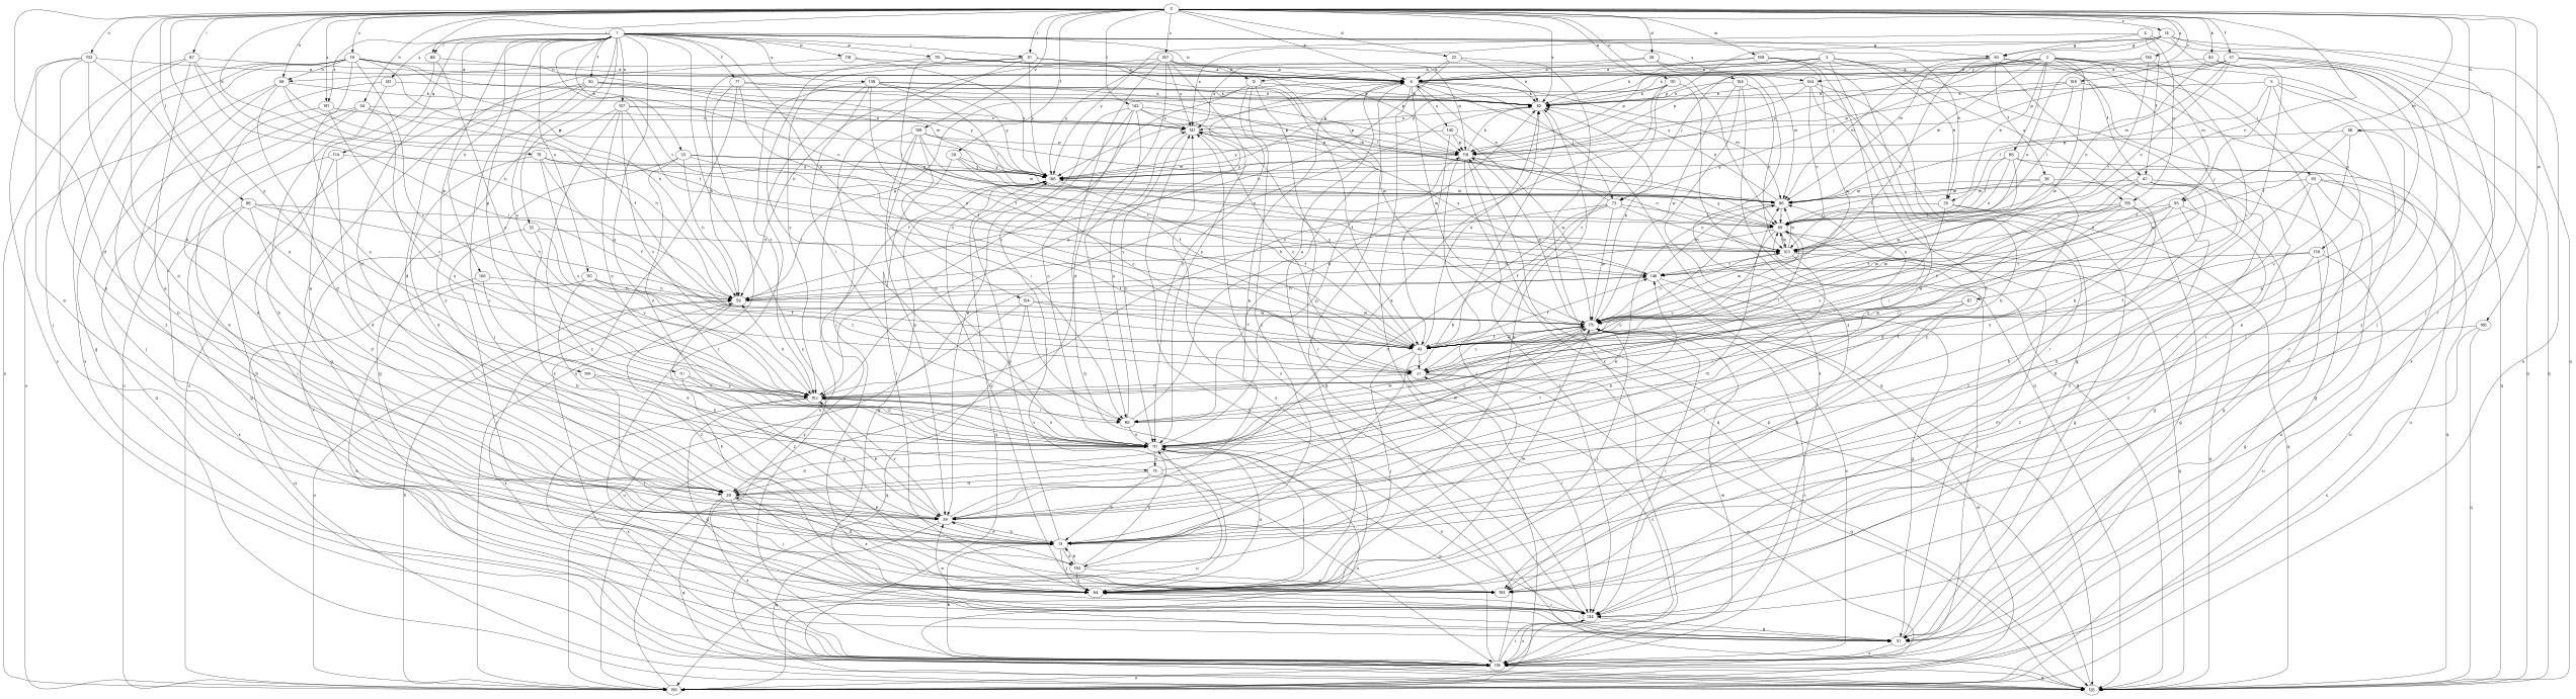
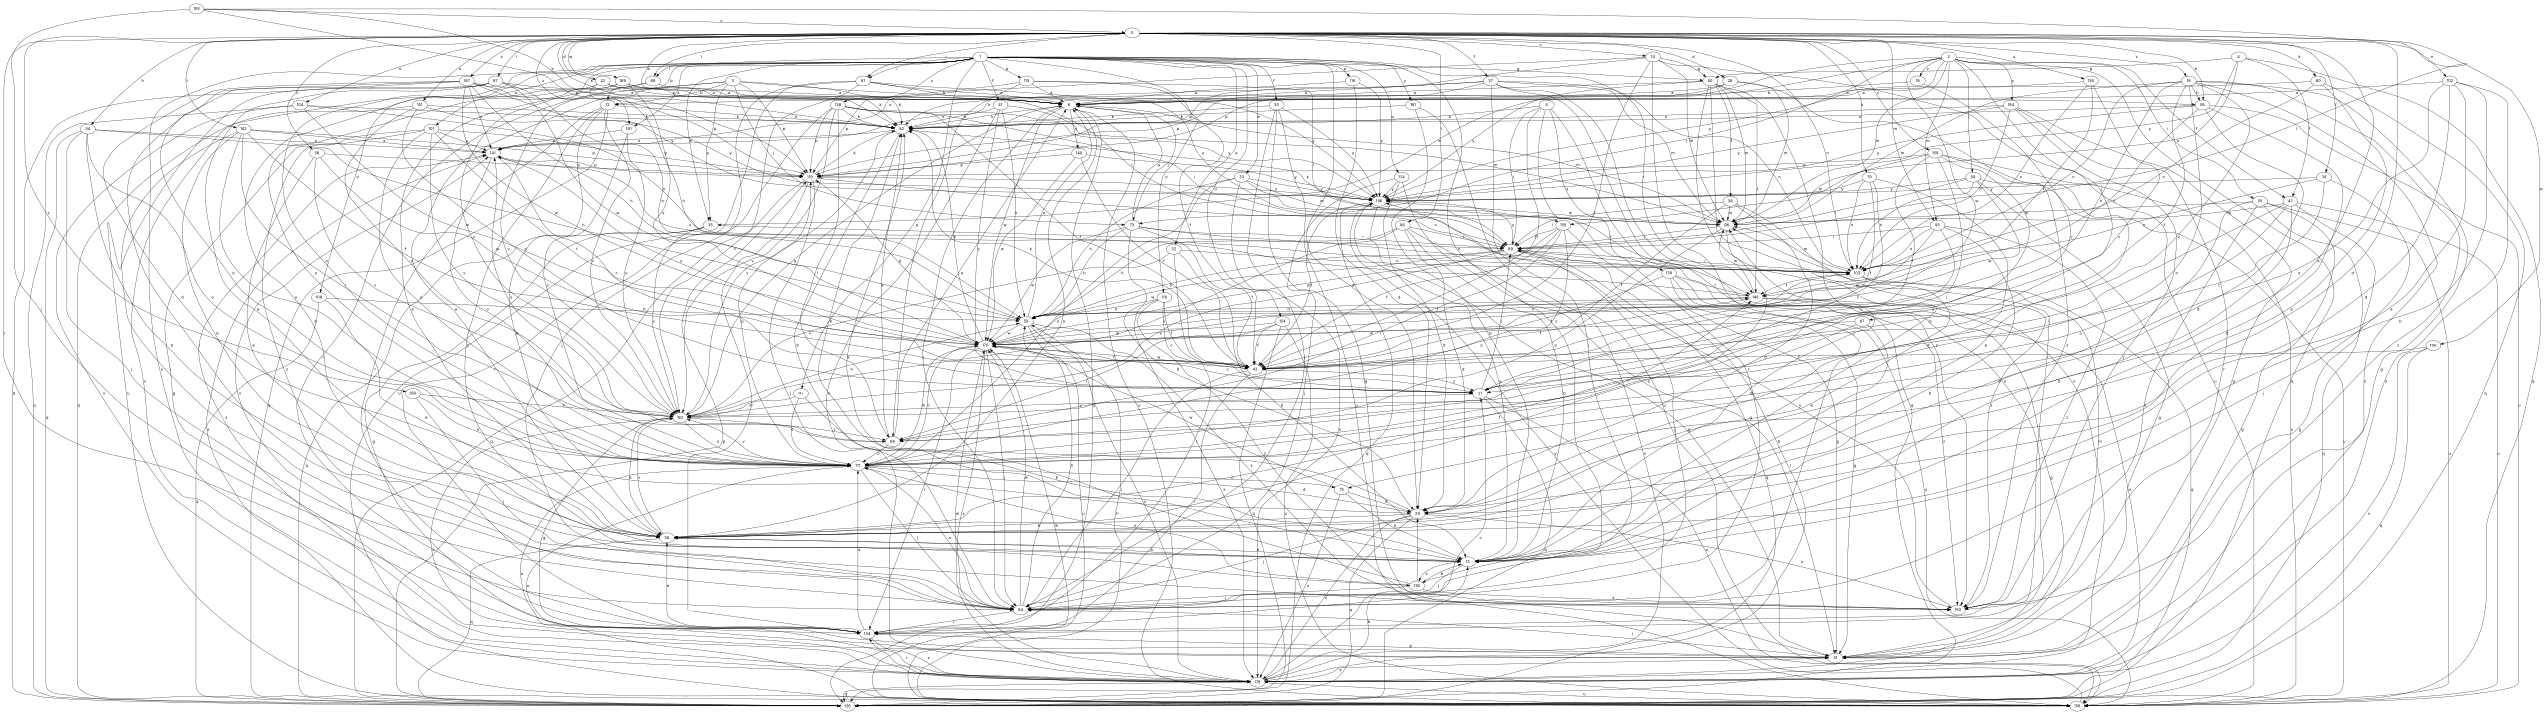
  strict digraph {
    fontname=Inter
    node [fontname=Inter]
    edge [fontname=Inter]
    0
    6
    14
    18
    22
    28
    29
    37
    39
    54
    56
    58
    61
    75
    79
    80
    82
    86
    87
    88
    95
    n22 [label=702]
    103
    104
    134
    136
    142
    151
    158
    159
    166
    169
    187
    189
    191
    73
    96
    126
    170
    n40 [label=94]
    140
    156
    50
    119
    43
    141
    111
    178
    21
    51
    59
    193
    36
    38
    89
    186
    13
    162
    148
    66
    1
    12
    32
    33
    35
    n66 [label=30]
-   41 [label=71]
+   41
    106
    107
    110
    115
    116
    117
    124
    138
    154
    181
    184
    192
    2
+   19
    42
    65
    67
    68
    3
    155
    4
    5
    139
    0 -> 6 [label=a]
    0 -> 14 [label=c]
    0 -> 18 [label=c]
    0 -> 22 [label=d]
    0 -> 28 [label=d]
    0 -> 29 [label=d]
    0 -> 37 [label=f]
    0 -> 39 [label=f]
    0 -> 54 [label=h]
    0 -> 56 [label=h]
    0 -> 58 [label=h]
    0 -> 61 [label=i]
    0 -> 75 [label=k]
    0 -> 79 [label=k]
    0 -> 80 [label=k]
    0 -> 82 [label=k]
    0 -> 86 [label=l]
    0 -> 87 [label=l]
    0 -> 88 [label=l]
    0 -> 95 [label=m]
    0 -> n22 [label=n]
    0 -> 103 [label=n]
    0 -> 104 [label=o]
    0 -> 134 [label=r]
    0 -> 136 [label=s]
    0 -> 142 [label=t]
    0 -> 151 [label=u]
-   0 -> 158 [label=v]
+   158 -> 0 [label=v]
    0 -> 159 [label=v]
    0 -> 166 [label=w]
    0 -> 169 [label=w]
    0 -> 187 [label=z]
    0 -> 189 [label=z]
    0 -> 191 [label=z]
    6 -> 82 [label=k]
    6 -> 73 [label=j]
    6 -> 96 [label=m]
    6 -> 126 [label=q]
    6 -> 170 [label=w]
    6 -> n40 [label=j]
    6 -> 140 [label=s]
    6 -> 156 [label=u]
    14 -> 96 [label=m]
    14 -> n40 [label=j]
    14 -> 156 [label=u]
    14 -> 50 [label=g]
    14 -> 119 [label=p]
    14 -> 43 [label=f]
    14 -> 141 [label=s]
    18 -> 58 [label=h]
    18 -> 103 [label=n]
    18 -> 96 [label=m]
    18 -> 43 [label=f]
    18 -> 111 [label=o]
    18 -> 178 [label=x]
    18 -> 21 [label=c]
    18 -> 51 [label=g]
    18 -> 59 [label=h]
    18 -> 193 [label=z]
    22 -> 6 [label=a]
    22 -> 82 [label=k]
    22 -> 178 [label=x]
    22 -> 59 [label=h]
    28 -> 6 [label=a]
    28 -> 96 [label=m]
    28 -> 141 [label=s]
    28 -> 193 [label=z]
    29 -> 82 [label=k]
    29 -> 126 [label=q]
    29 -> n40 [label=j]
    29 -> 178 [label=x]
    29 -> 193 [label=z]
    29 -> 36 [label=e]
    37 -> 6 [label=a]
    37 -> 82 [label=k]
    37 -> 103 [label=n]
    37 -> 96 [label=m]
    37 -> n40 [label=j]
    37 -> 119 [label=p]
    37 -> 178 [label=x]
    37 -> 193 [label=z]
    39 -> 103 [label=n]
    39 -> n40 [label=j]
    39 -> 21 [label=c]
    39 -> 186 [label=y]
    54 -> 126 [label=q]
    54 -> n40 [label=j]
    54 -> 141 [label=s]
    54 -> 111 [label=o]
    54 -> 59 [label=h]
    54 -> 13 [label=b]
    56 -> 170 [label=w]
    56 -> 119 [label=p]
    56 -> 36 [label=e]
    56 -> 162 [label=v]
    58 -> 29 [label=d]
    58 -> 82 [label=k]
    58 -> 156 [label=u]
    58 -> 186 [label=y]
    58 -> 13 [label=b]
    58 -> 148 [label=t]
    61 -> 6 [label=a]
    61 -> n40 [label=j]
    61 -> 156 [label=u]
    61 -> 89 [label=l]
    61 -> 186 [label=y]
    61 -> 162 [label=v]
    75 -> 29 [label=d]
    75 -> 170 [label=w]
    75 -> 178 [label=x]
    75 -> 13 [label=b]
    79 -> 29 [label=d]
    79 -> 103 [label=n]
    79 -> 43 [label=f]
    79 -> 186 [label=y]
    79 -> 162 [label=v]
    80 -> 6 [label=a]
    80 -> 103 [label=n]
    80 -> 126 [label=q]
    80 -> 36 [label=e]
    82 -> 141 [label=s]
    82 -> 13 [label=b]
    82 -> 162 [label=v]
    86 -> 29 [label=d]
    86 -> 178 [label=x]
    86 -> 59 [label=h]
    86 -> 89 [label=l]
    86 -> 13 [label=b]
    86 -> 162 [label=v]
    87 -> 6 [label=a]
    87 -> 170 [label=w]
    87 -> n40 [label=j]
    87 -> 156 [label=u]
    87 -> 59 [label=h]
    87 -> 36 [label=e]
    88 -> 6 [label=a]
    88 -> 36 [label=e]
    88 -> 162 [label=v]
    95 -> 103 [label=n]
    95 -> 170 [label=w]
    95 -> 21 [label=c]
    95 -> 193 [label=z]
    95 -> 89 [label=l]
    95 -> 13 [label=b]
    n22 -> 6 [label=a]
    n22 -> 29 [label=d]
    n22 -> 111 [label=o]
    n22 -> 178 [label=x]
    n22 -> 36 [label=e]
    n22 -> 13 [label=b]
    103 -> 96 [label=m]
    103 -> 126 [label=q]
    103 -> 36 [label=e]
    103 -> 89 [label=l]
    103 -> 148 [label=t]
    104 -> 82 [label=k]
    104 -> 103 [label=n]
    104 -> 126 [label=q]
    104 -> 170 [label=w]
    104 -> 178 [label=x]
    134 -> 141 [label=s]
    134 -> 111 [label=o]
    134 -> 178 [label=x]
    134 -> 51 [label=g]
    134 -> 36 [label=e]
    136 -> 6 [label=a]
    136 -> 103 [label=n]
    136 -> 21 [label=c]
    136 -> 148 [label=t]
    142 -> n40 [label=j]
    142 -> 119 [label=p]
    142 -> 43 [label=f]
    142 -> 141 [label=s]
    142 -> 111 [label=o]
    142 -> 36 [label=e]
    142 -> 66 [label=i]
    151 -> 82 [label=k]
    151 -> 126 [label=q]
    151 -> 21 [label=c]
    151 -> 186 [label=y]
    151 -> 162 [label=v]
    158 -> 82 [label=k]
    158 -> n40 [label=j]
    158 -> 119 [label=p]
    158 -> 89 [label=l]
    159 -> 96 [label=m]
    159 -> 156 [label=u]
    159 -> 119 [label=p]
    159 -> 43 [label=f]
    159 -> 111 [label=o]
    159 -> 36 [label=e]
    159 -> 66 [label=i]
    166 -> 126 [label=q]
    166 -> 43 [label=f]
    166 -> 178 [label=x]
    169 -> 6 [label=a]
    169 -> 82 [label=k]
-   169 -> 170 [label=w]
+   169 -> 170 [label=s]
    169 -> 111 [label=o]
    169 -> 13 [label=b]
    187 -> 6 [label=a]
    187 -> 29 [label=d]
    187 -> 126 [label=q]
    187 -> 170 [label=w]
    187 -> 119 [label=p]
    187 -> 141 [label=s]
    187 -> 111 [label=o]
    187 -> 59 [label=h]
    187 -> 186 [label=y]
    189 -> n40 [label=j]
    189 -> 111 [label=o]
    189 -> 162 [label=v]
    191 -> 141 [label=s]
    191 -> 36 [label=e]
    191 -> 162 [label=v]
    73 -> 6 [label=a]
    73 -> 29 [label=d]
    73 -> 103 [label=n]
    73 -> 170 [label=w]
    73 -> 43 [label=f]
    73 -> 59 [label=h]
    73 -> 89 [label=l]
    96 -> 82 [label=k]
    96 -> 111 [label=o]
    96 -> 36 [label=e]
    96 -> 89 [label=l]
    126 -> 119 [label=p]
    170 -> 82 [label=k]
    170 -> 103 [label=n]
    170 -> 134 [label=r]
    170 -> n40 [label=j]
    170 -> 119 [label=p]
    170 -> 43 [label=f]
    170 -> 111 [label=o]
    170 -> 178 [label=x]
    170 -> 21 [label=c]
    n40 -> 134 [label=r]
    n40 -> 170 [label=w]
    n40 -> 111 [label=o]
    n40 -> 59 [label=h]
    140 -> 170 [label=w]
    140 -> 119 [label=p]
    140 -> 43 [label=f]
    140 -> 186 [label=y]
    156 -> 170 [label=w]
    156 -> 141 [label=s]
    156 -> 59 [label=h]
    156 -> 186 [label=y]
    50 -> 6 [label=a]
    50 -> 134 [label=r]
    50 -> 96 [label=m]
    50 -> 178 [label=x]
    50 -> 38 [label=f]
    50 -> 186 [label=y]
    50 -> 13 [label=b]
    50 -> 148 [label=t]
    119 -> 82 [label=k]
    119 -> 103 [label=n]
    119 -> 134 [label=r]
    119 -> 126 [label=q]
    119 -> n40 [label=j]
    119 -> 186 [label=y]
    43 -> 82 [label=k]
    43 -> 134 [label=r]
    43 -> 170 [label=w]
    43 -> n40 [label=j]
    43 -> 141 [label=s]
    43 -> 21 [label=c]
    43 -> 148 [label=t]
    141 -> 119 [label=p]
    141 -> 111 [label=o]
    141 -> 21 [label=c]
    111 -> 29 [label=d]
    111 -> 75 [label=o]
    111 -> 170 [label=w]
    111 -> n40 [label=j]
    111 -> 156 [label=u]
    111 -> 119 [label=p]
    111 -> 162 [label=v]
    178 -> 134 [label=r]
    178 -> 126 [label=q]
    178 -> 170 [label=w]
    178 -> 156 [label=u]
    178 -> 141 [label=s]
    178 -> 111 [label=o]
    178 -> 21 [label=c]
    178 -> 89 [label=l]
    178 -> 13 [label=b]
    21 -> 126 [label=q]
    21 -> 156 [label=u]
    21 -> 89 [label=l]
    21 -> 162 [label=v]
    51 -> 96 [label=m]
    51 -> n40 [label=j]
    51 -> 178 [label=x]
    59 -> 6 [label=a]
    59 -> 170 [label=w]
    59 -> 156 [label=u]
    59 -> 178 [label=x]
    59 -> 193 [label=z]
    59 -> 148 [label=t]
    193 -> 186 [label=y]
    36 -> 6 [label=a]
    36 -> 126 [label=q]
    36 -> 13 [label=b]
    36 -> 162 [label=v]
    36 -> 148 [label=t]
    38 -> 29 [label=d]
    38 -> 96 [label=m]
    38 -> 43 [label=f]
    38 -> 193 [label=z]
    38 -> 89 [label=l]
    89 -> 103 [label=n]
    89 -> 126 [label=q]
    89 -> 170 [label=w]
    89 -> n40 [label=j]
    89 -> 59 [label=h]
    89 -> 186 [label=y]
    89 -> 162 [label=v]
    186 -> 96 [label=m]
    186 -> 126 [label=q]
    186 -> 43 [label=f]
    186 -> 51 [label=g]
    13 -> 96 [label=m]
    13 -> n40 [label=j]
    13 -> 36 [label=e]
    13 -> 186 [label=y]
    13 -> 192 [label=z]
    162 -> 6 [label=a]
    162 -> 111 [label=o]
    162 -> 178 [label=x]
    162 -> 51 [label=g]
    162 -> 59 [label=h]
    162 -> 36 [label=e]
    162 -> 66 [label=i]
    148 -> 96 [label=m]
    148 -> 141 [label=s]
    148 -> 178 [label=x]
    148 -> 51 [label=g]
    148 -> 59 [label=h]
    66 -> 6 [label=a]
    66 -> 82 [label=k]
    66 -> 141 [label=s]
    66 -> 111 [label=o]
    1 -> 29 [label=d]
    1 -> 61 [label=i]
    1 -> 88 [label=l]
    1 -> 191 [label=z]
    1 -> 50 [label=g]
    1 -> 111 [label=o]
    1 -> 178 [label=x]
    1 -> 162 [label=v]
    1 -> 148 [label=t]
    1 -> 12 [label=b]
    1 -> 32 [label=e]
    1 -> 33 [label=e]
    1 -> 35 [label=e]
    1 -> n66 [label=f]
    1 -> 41 [label=f]
    1 -> 106 [label=o]
    1 -> 107 [label=o]
    1 -> 110 [label=o]
    1 -> 115 [label=p]
    1 -> 116 [label=p]
    1 -> 117 [label=p]
    1 -> 124 [label=q]
    1 -> 138 [label=s]
    1 -> 154 [label=u]
    1 -> 181 [label=y]
-   1 -> 184 [label=y]
    1 -> 192 [label=z]
    12 -> 82 [label=k]
    12 -> 134 [label=r]
    12 -> 126 [label=q]
    12 -> 111 [label=o]
    12 -> 162 [label=v]
    12 -> 192 [label=z]
    32 -> 103 [label=n]
    32 -> 134 [label=r]
    32 -> 13 [label=b]
    32 -> 162 [label=v]
    33 -> 96 [label=m]
    33 -> 111 [label=o]
    33 -> 178 [label=x]
    33 -> 59 [label=h]
    33 -> 186 [label=y]
    33 -> 148 [label=t]
    35 -> 126 [label=q]
    35 -> 51 [label=g]
    35 -> 89 [label=l]
    35 -> 162 [label=v]
    n66 -> 82 [label=k]
    n66 -> n40 [label=j]
    n66 -> 156 [label=u]
    n66 -> 51 [label=g]
-   n66 -> 89 [label=l]
    n66 -> 186 [label=y]
    41 -> 82 [label=k]
    41 -> 96 [label=m]
    41 -> 178 [label=x]
    41 -> 21 [label=c]
    41 -> 59 [label=h]
    106 -> 126 [label=q]
    106 -> 59 [label=h]
    106 -> 36 [label=e]
    107 -> 119 [label=p]
    107 -> 43 [label=f]
    107 -> 141 [label=s]
    107 -> 111 [label=o]
    107 -> 51 [label=g]
    107 -> 193 [label=z]
    107 -> 162 [label=v]
    110 -> 43 [label=f]
    110 -> 178 [label=x]
    110 -> 21 [label=c]
    110 -> 59 [label=h]
    110 -> 193 [label=z]
    115 -> 6 [label=a]
    115 -> 119 [label=p]
    115 -> 43 [label=f]
    115 -> 89 [label=l]
    115 -> 66 [label=i]
    116 -> 6 [label=a]
    116 -> 29 [label=d]
    116 -> 186 [label=y]
    117 -> 111 [label=o]
    117 -> 13 [label=b]
    117 -> 162 [label=v]
    124 -> 29 [label=d]
    124 -> n40 [label=j]
    124 -> 51 [label=g]
    124 -> 186 [label=y]
    138 -> 82 [label=k]
    138 -> 134 [label=r]
    138 -> 119 [label=p]
    138 -> 43 [label=f]
    138 -> 89 [label=l]
    138 -> 186 [label=y]
    138 -> 162 [label=v]
    138 -> 66 [label=i]
    154 -> 126 [label=q]
    154 -> 170 [label=w]
    154 -> 156 [label=u]
    154 -> 43 [label=f]
    154 -> 66 [label=i]
    181 -> 82 [label=k]
    181 -> 156 [label=u]
    181 -> 13 [label=b]
    184 -> 82 [label=k]
    184 -> 103 [label=n]
    184 -> 134 [label=r]
    184 -> 51 [label=g]
    184 -> 193 [label=z]
    184 -> 186 [label=y]
    192 -> 29 [label=d]
    192 -> 82 [label=k]
    192 -> n40 [label=j]
    192 -> 111 [label=o]
    192 -> 193 [label=z]
    192 -> 13 [label=b]
    2 -> 95 [label=m]
    2 -> 73 [label=j]
    2 -> 96 [label=m]
    2 -> 126 [label=q]
    2 -> 170 [label=w]
    2 -> 119 [label=p]
    2 -> 186 [label=y]
    2 -> 35 [label=e]
    2 -> 184 [label=y]
+   2 -> 19 [label=c]
    2 -> 42 [label=f]
    2 -> 65 [label=i]
    2 -> 67 [label=j]
    2 -> 68 [label=j]
+   19 -> 21 [label=c]
+   19 -> 12 [label=b]
    42 -> 96 [label=m]
    42 -> 156 [label=u]
    42 -> 111 [label=o]
    42 -> 51 [label=g]
    42 -> 13 [label=b]
    42 -> 66 [label=i]
    65 -> 96 [label=m]
    65 -> 126 [label=q]
    65 -> 156 [label=u]
    65 -> 51 [label=g]
    65 -> 193 [label=z]
    65 -> 13 [label=b]
    67 -> 170 [label=w]
    67 -> 13 [label=b]
    67 -> 66 [label=i]
    68 -> 103 [label=n]
    68 -> 170 [label=w]
    68 -> 156 [label=u]
    68 -> 51 [label=g]
    68 -> 89 [label=l]
    68 -> 186 [label=y]
    3 -> 58 [label=h]
    3 -> 134 [label=r]
    3 -> 73 [label=j]
    3 -> 119 [label=p]
    3 -> 36 [label=e]
    3 -> 12 [label=b]
    3 -> 35 [label=e]
    3 -> 155 [label=u]
    155 -> 170 [label=w]
    155 -> 43 [label=f]
    155 -> 111 [label=o]
    155 -> 51 [label=g]
    155 -> 89 [label=l]
    155 -> 66 [label=i]
    4 -> 126 [label=q]
    4 -> 50 [label=g]
    4 -> 186 [label=y]
    4 -> 42 [label=f]
    4 -> 155 [label=u]
    5 -> 82 [label=k]
    5 -> 134 [label=r]
    5 -> 126 [label=q]
    5 -> 43 [label=f]
    5 -> 89 [label=l]
    5 -> 139 [label=s]
    139 -> 156 [label=u]
    139 -> 43 [label=f]
    139 -> 51 [label=g]
    139 -> 193 [label=z]
    139 -> 148 [label=t]
  }
